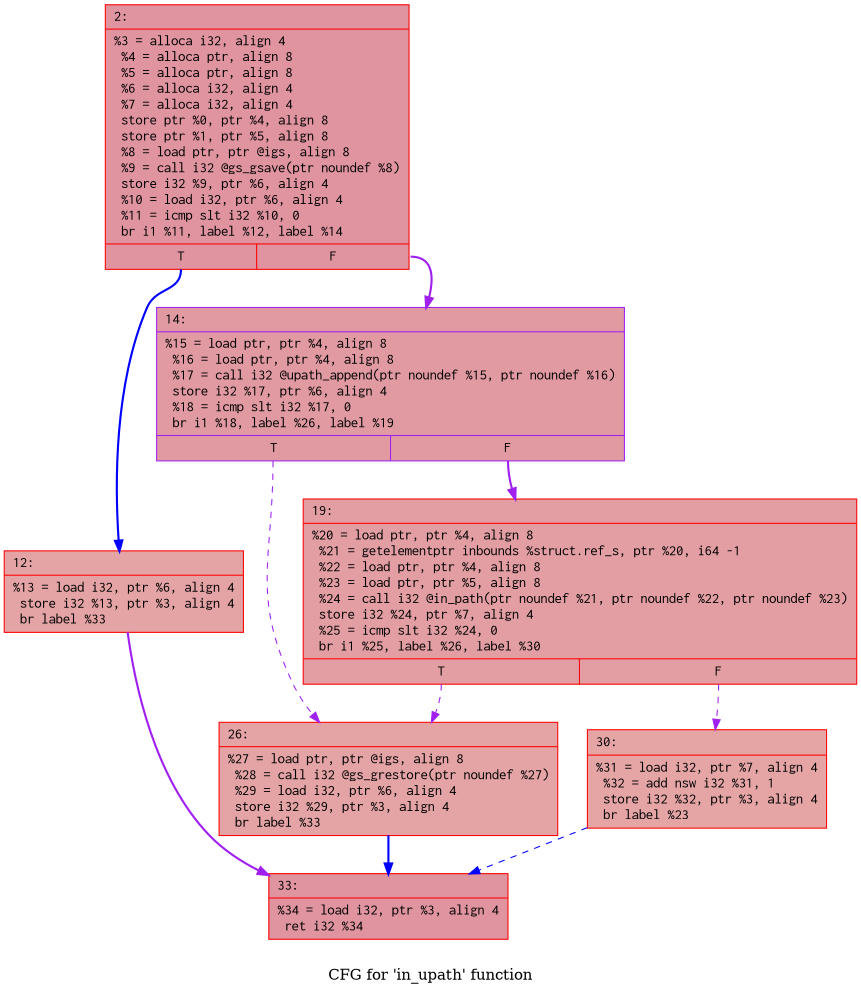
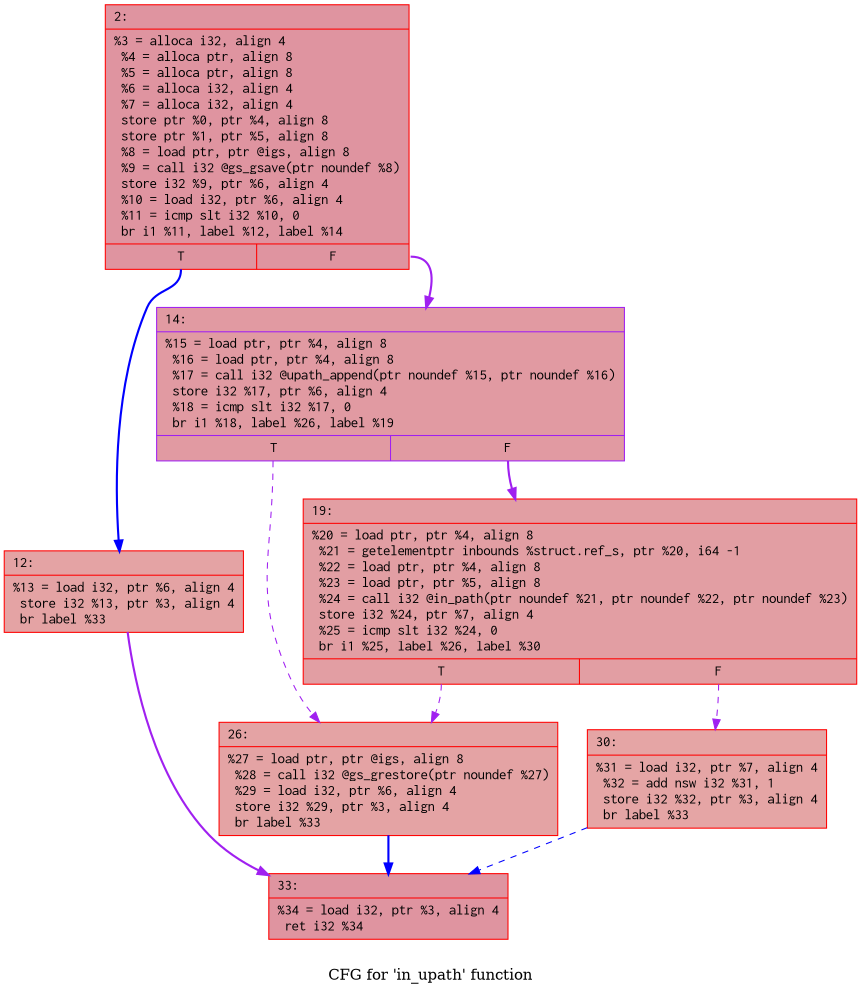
  digraph {
    label="CFG for 'in_upath' function"
    node [color=red fillcolor="#b70d2870" fontname=Courier shape=record style=filled]
    edge [color=purple style=bold]
    n1 [label="{2:\l|  %3 = alloca i32, align 4\l  %4 = alloca ptr, align 8\l  %5 = alloca ptr, align 8\l  %6 = alloca i32, align 4\l  %7 = alloca i32, align 4\l  store ptr %0, ptr %4, align 8\l  store ptr %1, ptr %5, align 8\l  %8 = load ptr, ptr @igs, align 8\l  %9 = call i32 @gs_gsave(ptr noundef %8)\l  store i32 %9, ptr %6, align 4\l  %10 = load i32, ptr %6, align 4\l  %11 = icmp slt i32 %10, 0\l  br i1 %11, label %12, label %14\l|{<s0>T|<s1>F}}"]
    n2 [fillcolor="#c32e3170" label="{12:\l|  %13 = load i32, ptr %6, align 4\l  store i32 %13, ptr %3, align 4\l  br label %33\l}"]
    n3 [color=purple fillcolor="#bb1b2c70" label="{14:\l|  %15 = load ptr, ptr %4, align 8\l  %16 = load ptr, ptr %4, align 8\l  %17 = call i32 @upath_append(ptr noundef %15, ptr noundef %16)\l  store i32 %17, ptr %6, align 4\l  %18 = icmp slt i32 %17, 0\l  br i1 %18, label %26, label %19\l|{<s0>T|<s1>F}}"]
    n4 [label="{33:\l|  %34 = load i32, ptr %3, align 4\l  ret i32 %34\l}"]
    n5 [fillcolor="#c32e3170" label="{26:\l|  %27 = load ptr, ptr @igs, align 8\l  %28 = call i32 @gs_grestore(ptr noundef %27)\l  %29 = load i32, ptr %6, align 4\l  store i32 %29, ptr %3, align 4\l  br label %33\l}"]
    n6 [fillcolor="#be242e70" label="{19:\l|  %20 = load ptr, ptr %4, align 8\l  %21 = getelementptr inbounds %struct.ref_s, ptr %20, i64 -1\l  %22 = load ptr, ptr %4, align 8\l  %23 = load ptr, ptr %5, align 8\l  %24 = call i32 @in_path(ptr noundef %21, ptr noundef %22, ptr noundef %23)\l  store i32 %24, ptr %7, align 4\l  %25 = icmp slt i32 %24, 0\l  br i1 %25, label %26, label %30\l|{<s0>T|<s1>F}}"]
-   n7 [fillcolor="#c5333470" label="{30:\l|  %31 = load i32, ptr %7, align 4\l  %32 = add nsw i32 %31, 1\l  store i32 %32, ptr %3, align 4\l  br label %23\l}"]
+   n7 [fillcolor="#c5333470" label="{30:\l|  %31 = load i32, ptr %7, align 4\l  %32 = add nsw i32 %31, 1\l  store i32 %32, ptr %3, align 4\l  br label %33\l}"]
    n1 -> n2 [tailport=s0 color=blue]
    n1 -> n3 [tailport=s1]
    n2 -> n4
    n3 -> n5 [tailport=s0 style=dashed]
    n3 -> n6 [tailport=s1]
    n5 -> n4 [color=blue]
    n6 -> n5 [tailport=s0 style=dashed]
    n6 -> n7 [tailport=s1 style=dashed]
    n7 -> n4 [color=blue style=dashed]
  }
